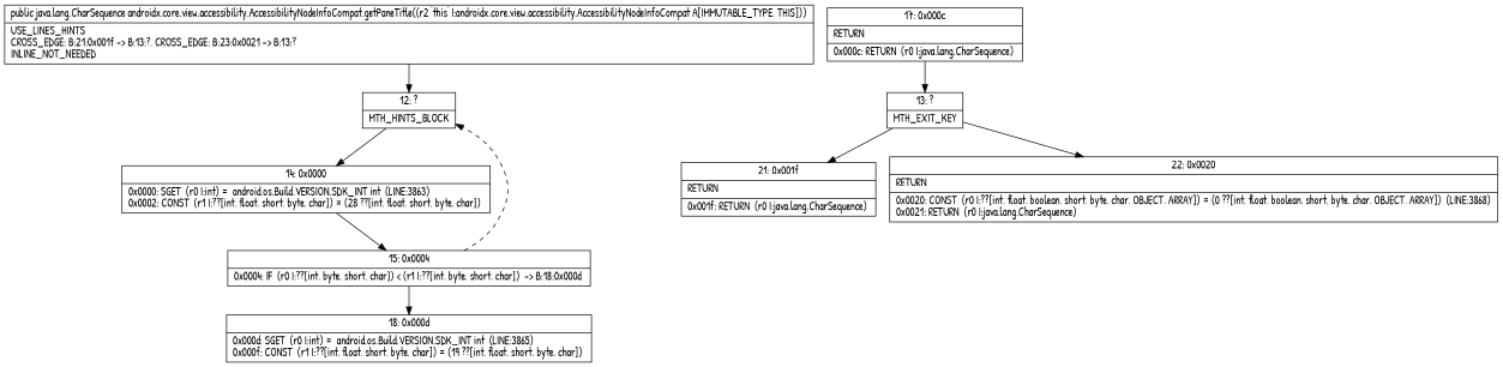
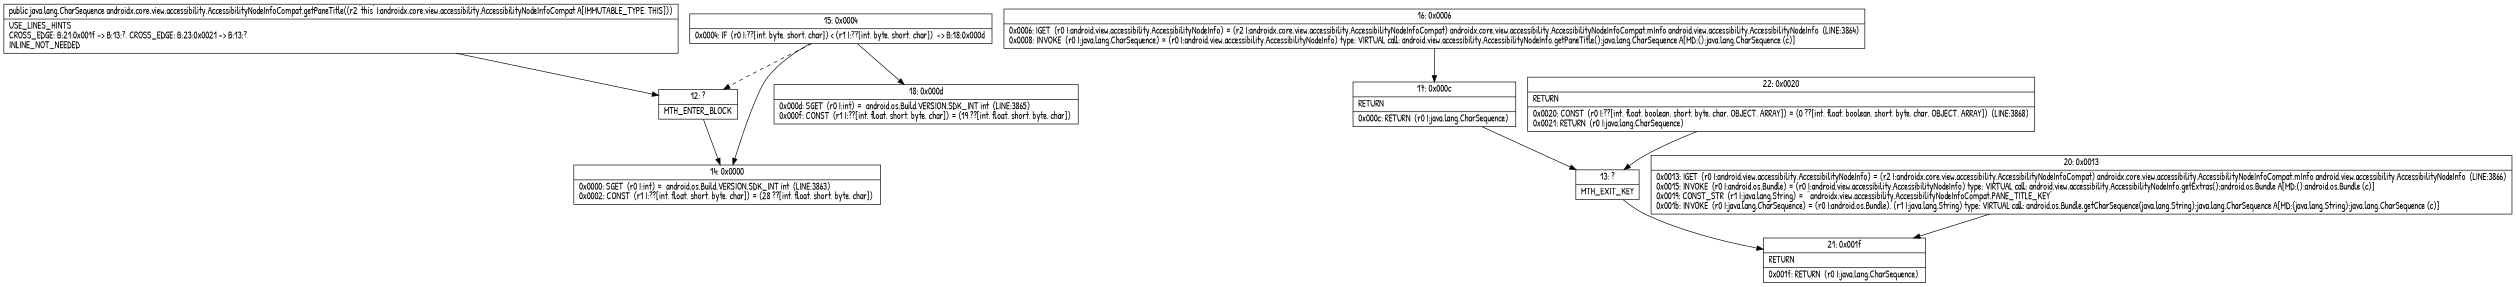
  digraph {
    fontname="Patrick Hand"
    node [fontname="Patrick Hand" shape=record]
    edge [fontname="Patrick Hand"]
-   n1 [label="{12\:\ ?|MTH_HINTS_BLOCK\l}"]
+   n1 [label="{12\:\ ?|MTH_ENTER_BLOCK\l}"]
    n2 [label="{14\:\ 0x0000|0x0000: SGET  (r0 I:int) =  android.os.Build.VERSION.SDK_INT int  (LINE:3863)\l0x0002: CONST  (r1 I:??[int, float, short, byte, char]) = (28 ??[int, float, short, byte, char]) \l}"]
    n3 [label="{15\:\ 0x0004|0x0004: IF  (r0 I:??[int, byte, short, char]) \< (r1 I:??[int, byte, short, char])  \-\> B:18:0x000d \l}"]
    n4 [label="{18\:\ 0x000d|0x000d: SGET  (r0 I:int) =  android.os.Build.VERSION.SDK_INT int  (LINE:3865)\l0x000f: CONST  (r1 I:??[int, float, short, byte, char]) = (19 ??[int, float, short, byte, char]) \l}"]
+   n5 [label="{16\:\ 0x0006|0x0006: IGET  (r0 I:android.view.accessibility.AccessibilityNodeInfo) = (r2 I:androidx.core.view.accessibility.AccessibilityNodeInfoCompat) androidx.core.view.accessibility.AccessibilityNodeInfoCompat.mInfo android.view.accessibility.AccessibilityNodeInfo  (LINE:3864)\l0x0008: INVOKE  (r0 I:java.lang.CharSequence) = (r0 I:android.view.accessibility.AccessibilityNodeInfo) type: VIRTUAL call: android.view.accessibility.AccessibilityNodeInfo.getPaneTitle():java.lang.CharSequence A[MD:():java.lang.CharSequence (c)]\l}"]
    n6 [label="{17\:\ 0x000c|RETURN\l|0x000c: RETURN  (r0 I:java.lang.CharSequence) \l}"]
    n7 [label="{13\:\ ?|MTH_EXIT_KEY\l}"]
    n8 [label="{21\:\ 0x001f|RETURN\l|0x001f: RETURN  (r0 I:java.lang.CharSequence) \l}"]
+   n9 [label="{20\:\ 0x0013|0x0013: IGET  (r0 I:android.view.accessibility.AccessibilityNodeInfo) = (r2 I:androidx.core.view.accessibility.AccessibilityNodeInfoCompat) androidx.core.view.accessibility.AccessibilityNodeInfoCompat.mInfo android.view.accessibility.AccessibilityNodeInfo  (LINE:3866)\l0x0015: INVOKE  (r0 I:android.os.Bundle) = (r0 I:android.view.accessibility.AccessibilityNodeInfo) type: VIRTUAL call: android.view.accessibility.AccessibilityNodeInfo.getExtras():android.os.Bundle A[MD:():android.os.Bundle (c)]\l0x0019: CONST_STR  (r1 I:java.lang.String) =  \"androidx.view.accessibility.AccessibilityNodeInfoCompat.PANE_TITLE_KEY\" \l0x001b: INVOKE  (r0 I:java.lang.CharSequence) = (r0 I:android.os.Bundle), (r1 I:java.lang.String) type: VIRTUAL call: android.os.Bundle.getCharSequence(java.lang.String):java.lang.CharSequence A[MD:(java.lang.String):java.lang.CharSequence (c)]\l}"]
    n10 [label="{22\:\ 0x0020|RETURN\l|0x0020: CONST  (r0 I:??[int, float, boolean, short, byte, char, OBJECT, ARRAY]) = (0 ??[int, float, boolean, short, byte, char, OBJECT, ARRAY])  (LINE:3868)\l0x0021: RETURN  (r0 I:java.lang.CharSequence) \l}"]
    n11 [label="{public java.lang.CharSequence androidx.core.view.accessibility.AccessibilityNodeInfoCompat.getPaneTitle((r2 'this' I:androidx.core.view.accessibility.AccessibilityNodeInfoCompat A[IMMUTABLE_TYPE, THIS]))  | USE_LINES_HINTS\lCROSS_EDGE: B:21:0x001f \-\> B:13:?, CROSS_EDGE: B:23:0x0021 \-\> B:13:?\lINLINE_NOT_NEEDED\l}"]
    n1 -> n2
-   n2 -> n3
+   n3 -> n2
    n3 -> n1 [style=dashed]
    n3 -> n4
+   n5 -> n6
    n6 -> n7
    n7 -> n8
-   n7 -> n10
+   n9 -> n8
+   n10 -> n7
    n11 -> n1
  }
